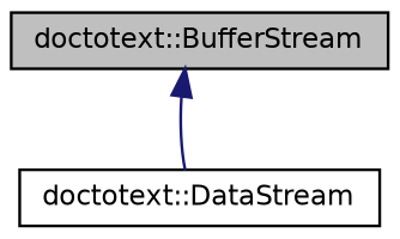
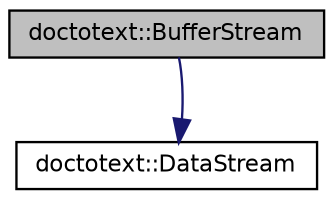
  digraph {
    node [color=black fontname=Helvetica fontsize=10 shape=record style=filled]
    n1 [fillcolor=grey75 fontcolor=black height=0.2 label="doctotext::BufferStream" width=0.4]
    n2 [fillcolor=white height=0.2 label="doctotext::DataStream" width=0.4]
-   n1 -> n2 [color=midnightblue dir=back fontname=Helvetica fontsize=10 labelfontname=Helvetica labelfontsize=10 style=solid]
+   n2 -> n1 [color=midnightblue dir=back fontname=Helvetica fontsize=10 labelfontname=Helvetica labelfontsize=10 style=solid]
  }
